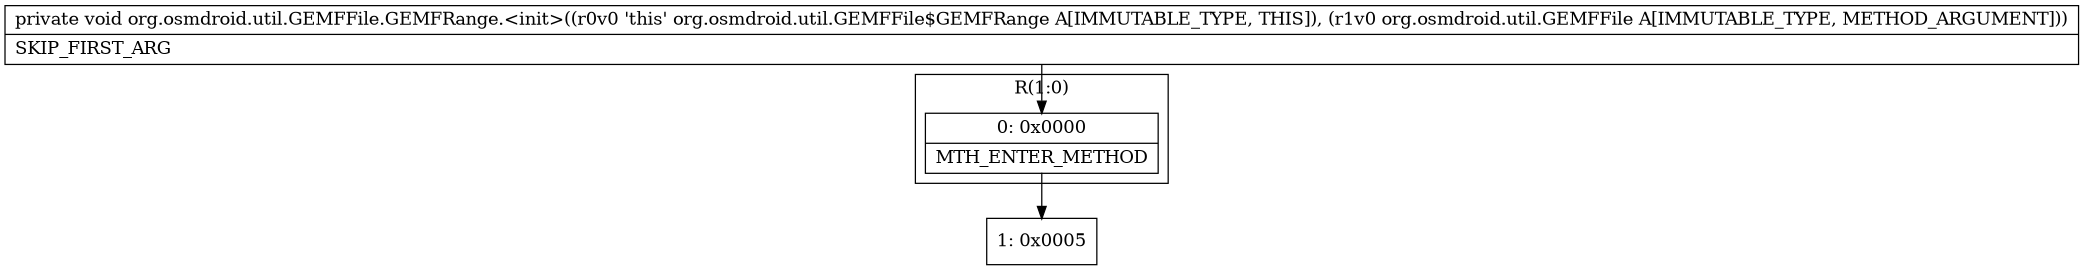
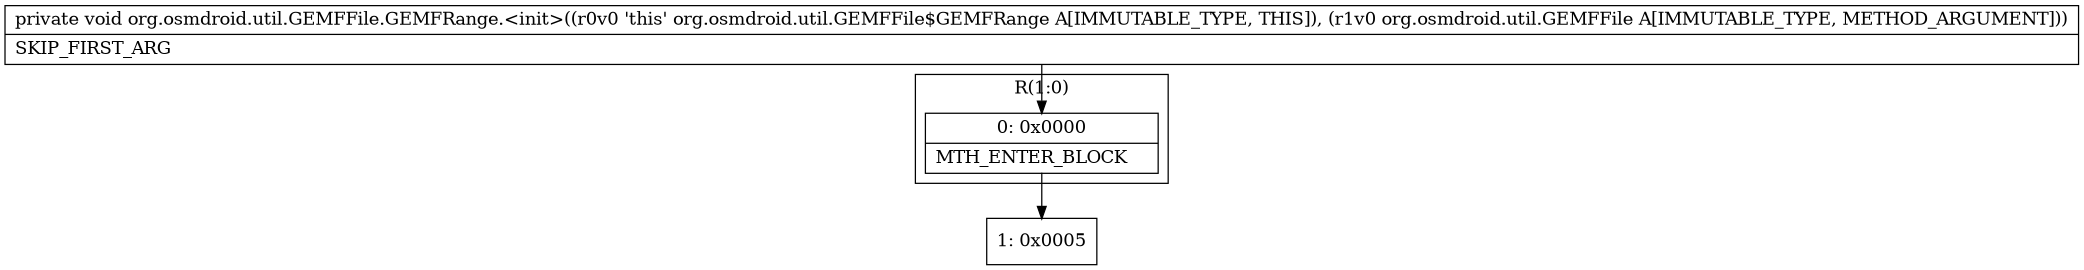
  digraph {
    node [color=black shape=record]
-   n1 [label="{0\:\ 0x0000|MTH_ENTER_METHOD\l}"]
+   n1 [label="{0\:\ 0x0000|MTH_ENTER_BLOCK\l}"]
    n2 [label="{1\:\ 0x0005}"]
    n3 [label="{private void org.osmdroid.util.GEMFFile.GEMFRange.\<init\>((r0v0 'this' org.osmdroid.util.GEMFFile$GEMFRange A[IMMUTABLE_TYPE, THIS]), (r1v0 org.osmdroid.util.GEMFFile A[IMMUTABLE_TYPE, METHOD_ARGUMENT]))  | SKIP_FIRST_ARG\l}"]
    subgraph cluster_1 {
      label="R(1:0)"
      n1
    }
    n1 -> n2
    n3 -> n1
  }
